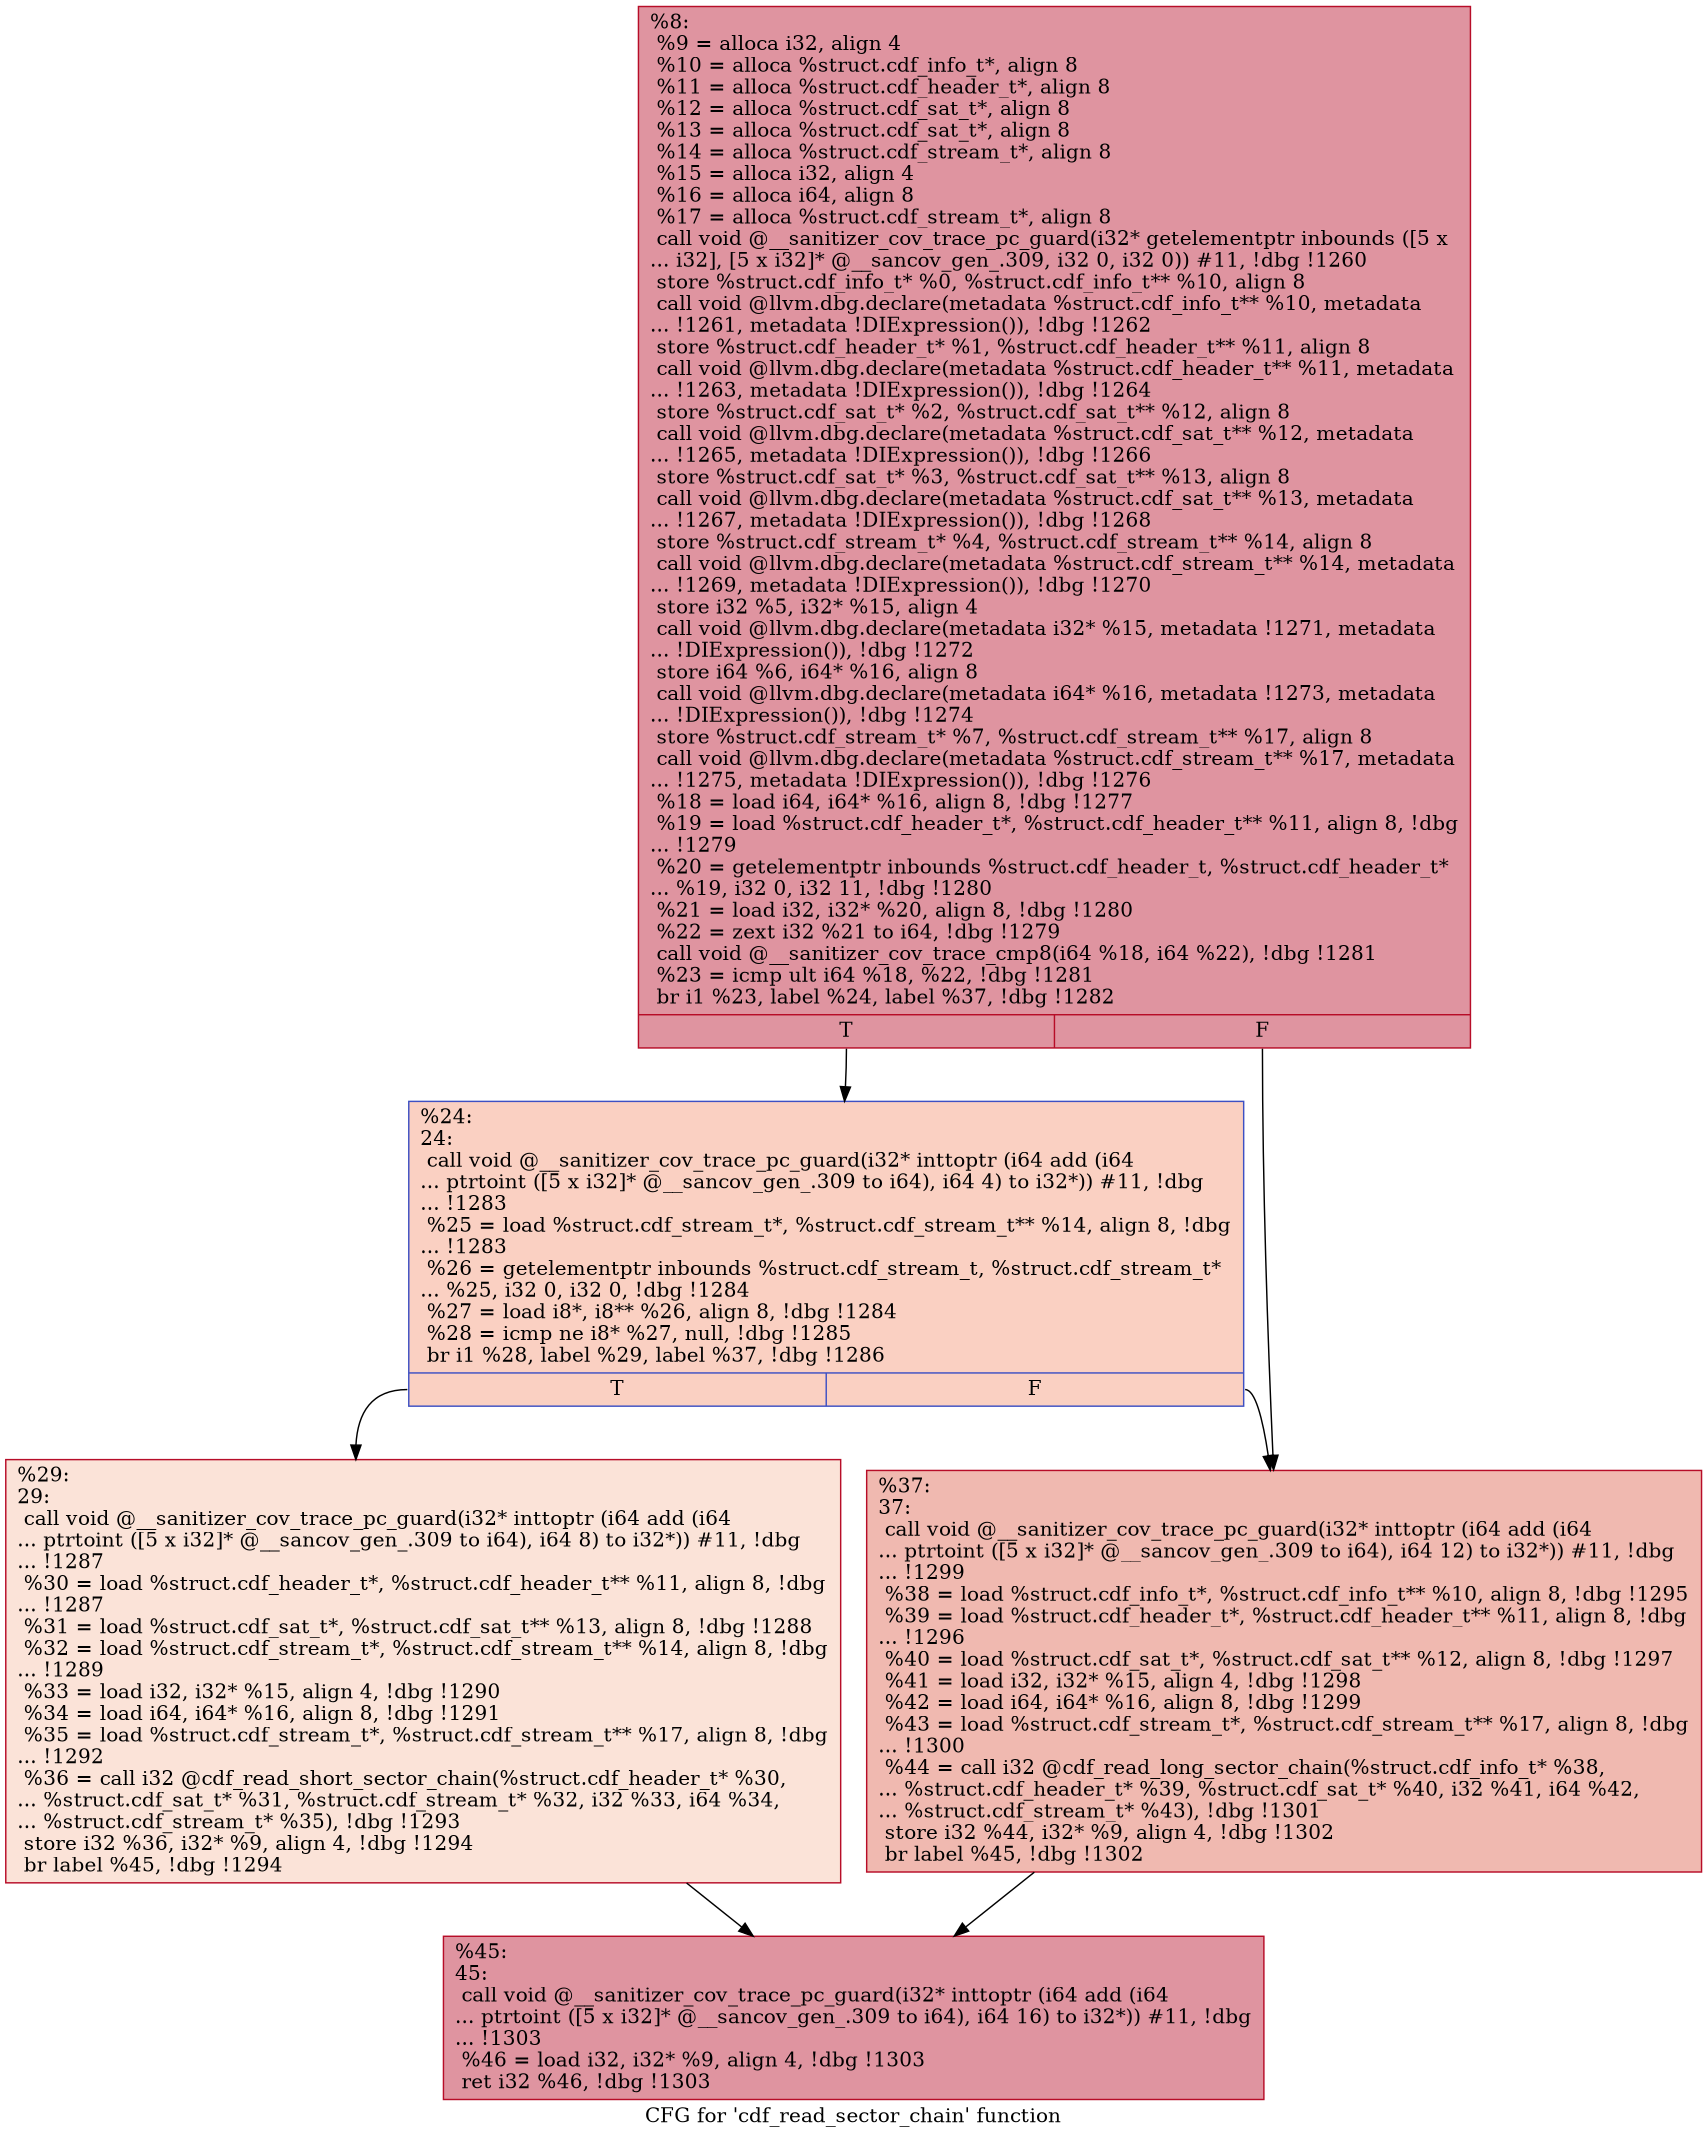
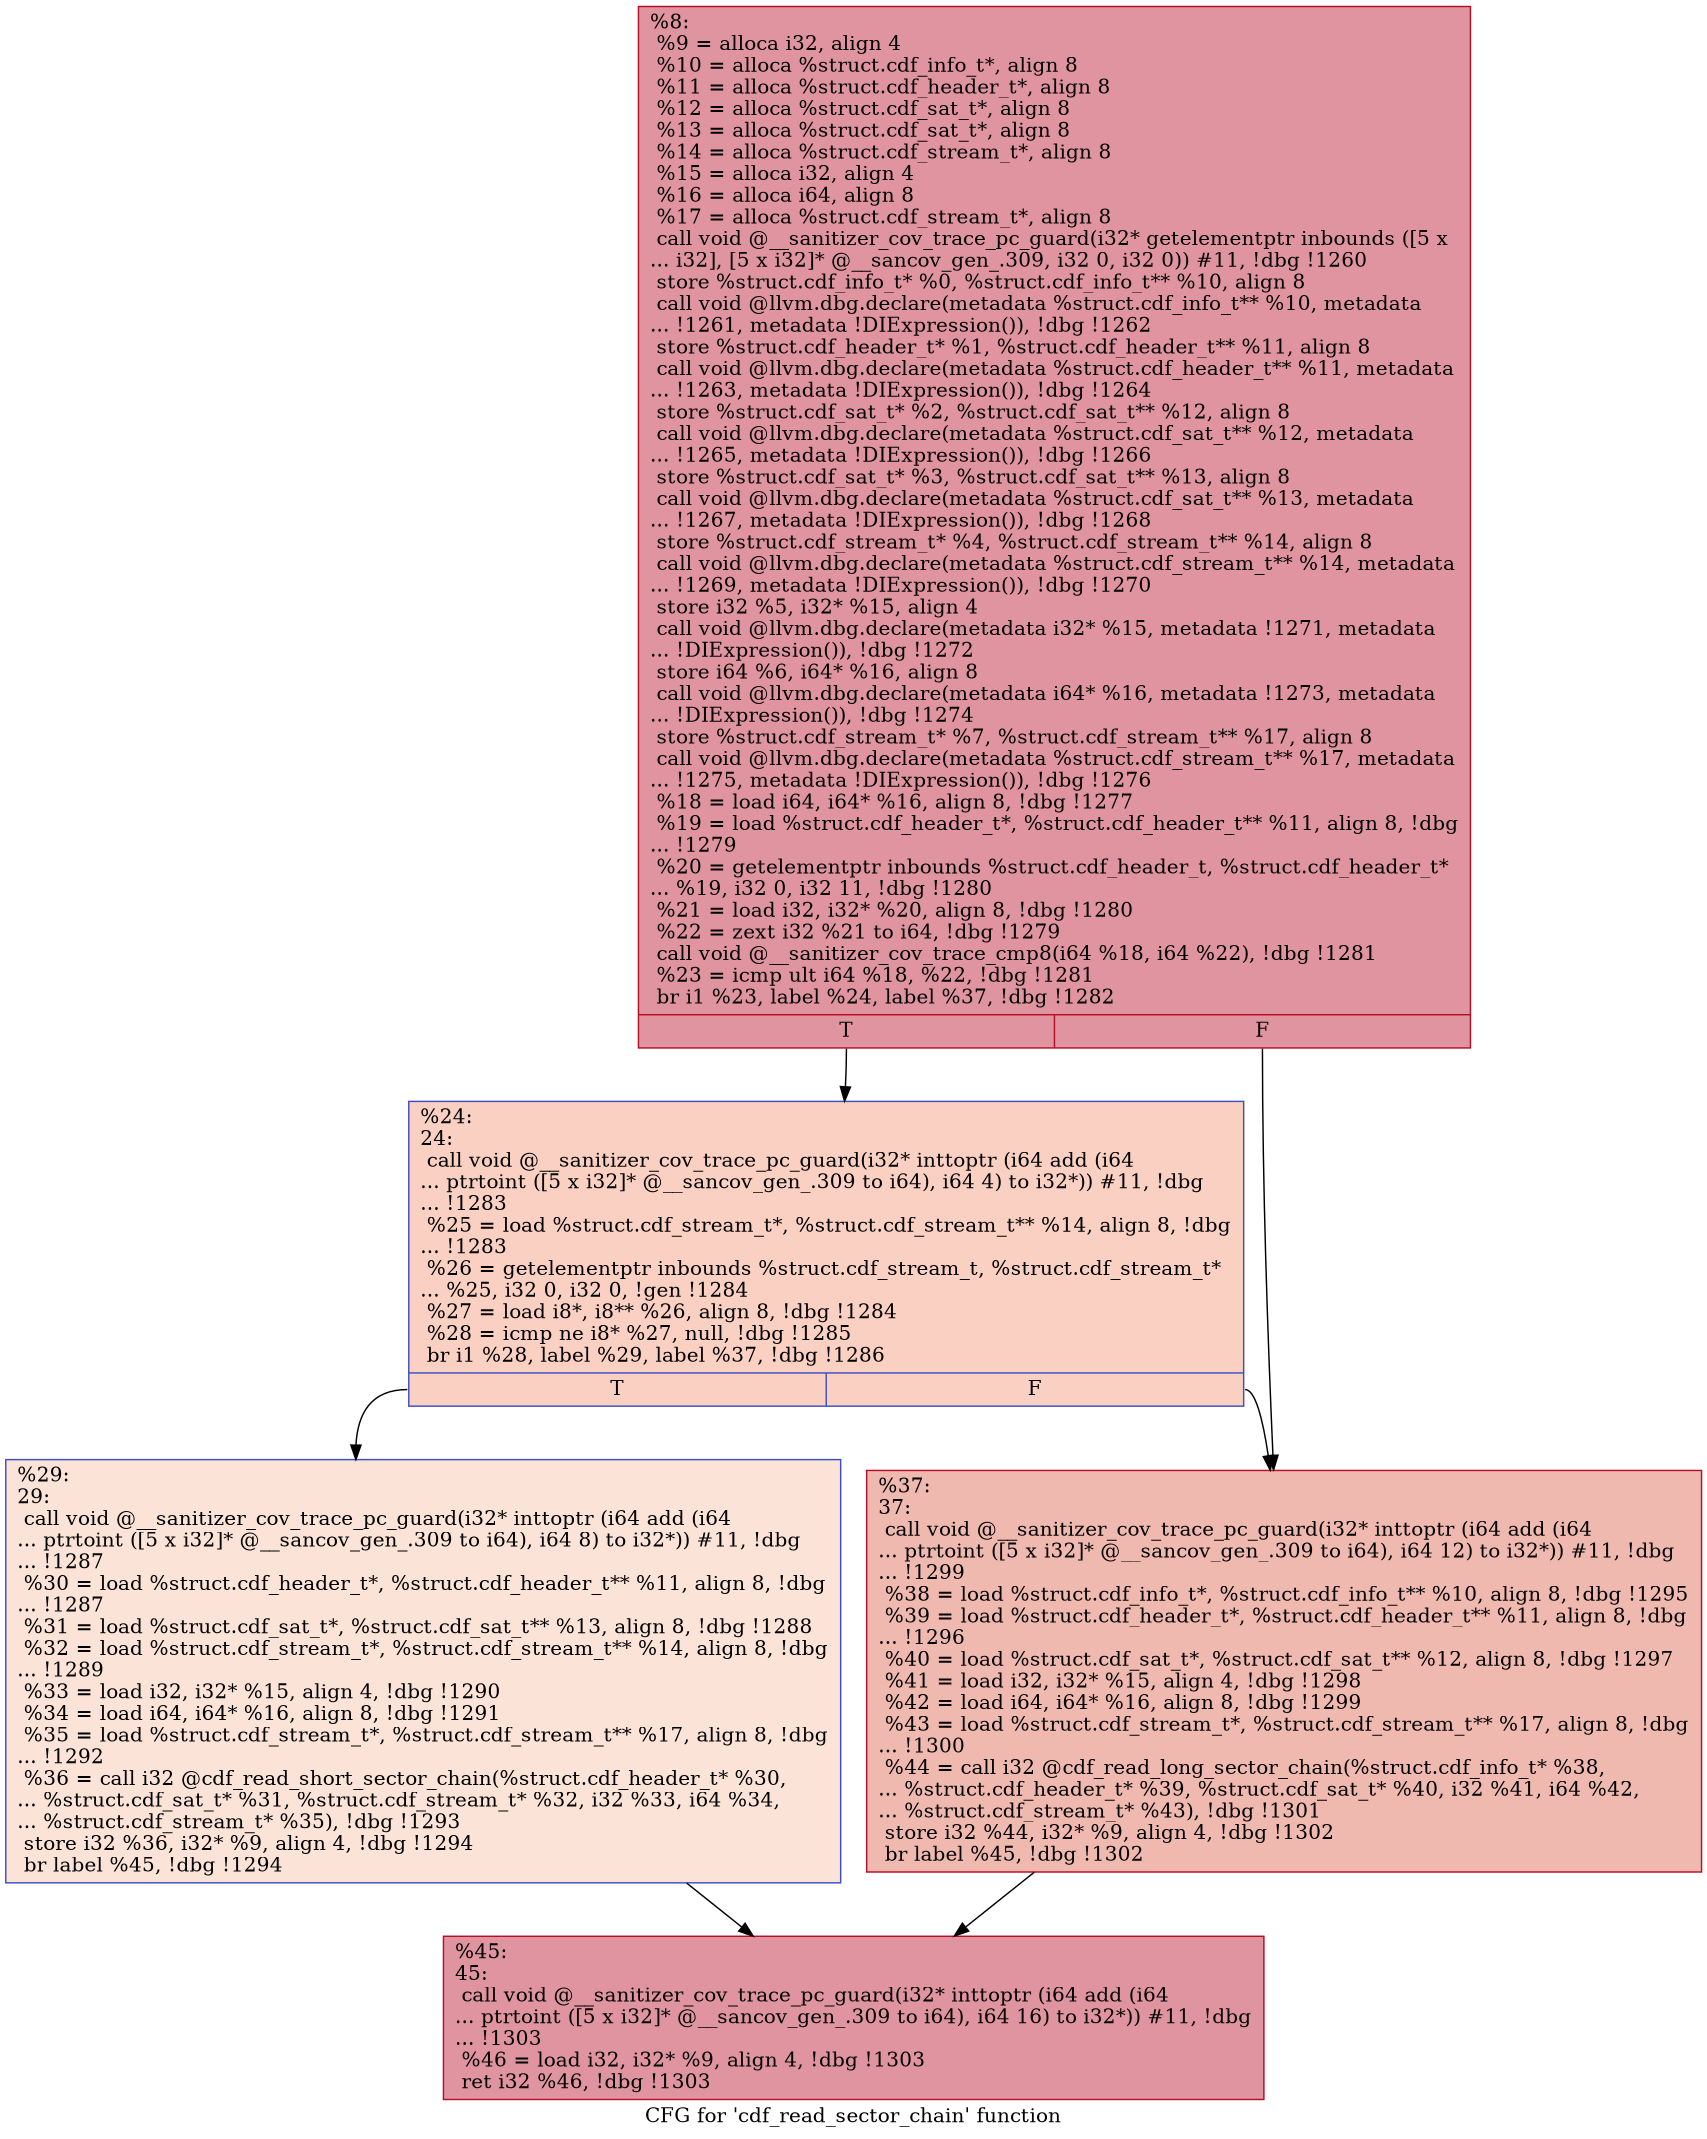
  digraph {
    label="CFG for 'cdf_read_sector_chain' function"
    node [color="#b70d28ff" fillcolor="#b70d2870" shape=record style=filled]
    n1 [label="{%8:\l  %9 = alloca i32, align 4\l  %10 = alloca %struct.cdf_info_t*, align 8\l  %11 = alloca %struct.cdf_header_t*, align 8\l  %12 = alloca %struct.cdf_sat_t*, align 8\l  %13 = alloca %struct.cdf_sat_t*, align 8\l  %14 = alloca %struct.cdf_stream_t*, align 8\l  %15 = alloca i32, align 4\l  %16 = alloca i64, align 8\l  %17 = alloca %struct.cdf_stream_t*, align 8\l  call void @__sanitizer_cov_trace_pc_guard(i32* getelementptr inbounds ([5 x\l... i32], [5 x i32]* @__sancov_gen_.309, i32 0, i32 0)) #11, !dbg !1260\l  store %struct.cdf_info_t* %0, %struct.cdf_info_t** %10, align 8\l  call void @llvm.dbg.declare(metadata %struct.cdf_info_t** %10, metadata\l... !1261, metadata !DIExpression()), !dbg !1262\l  store %struct.cdf_header_t* %1, %struct.cdf_header_t** %11, align 8\l  call void @llvm.dbg.declare(metadata %struct.cdf_header_t** %11, metadata\l... !1263, metadata !DIExpression()), !dbg !1264\l  store %struct.cdf_sat_t* %2, %struct.cdf_sat_t** %12, align 8\l  call void @llvm.dbg.declare(metadata %struct.cdf_sat_t** %12, metadata\l... !1265, metadata !DIExpression()), !dbg !1266\l  store %struct.cdf_sat_t* %3, %struct.cdf_sat_t** %13, align 8\l  call void @llvm.dbg.declare(metadata %struct.cdf_sat_t** %13, metadata\l... !1267, metadata !DIExpression()), !dbg !1268\l  store %struct.cdf_stream_t* %4, %struct.cdf_stream_t** %14, align 8\l  call void @llvm.dbg.declare(metadata %struct.cdf_stream_t** %14, metadata\l... !1269, metadata !DIExpression()), !dbg !1270\l  store i32 %5, i32* %15, align 4\l  call void @llvm.dbg.declare(metadata i32* %15, metadata !1271, metadata\l... !DIExpression()), !dbg !1272\l  store i64 %6, i64* %16, align 8\l  call void @llvm.dbg.declare(metadata i64* %16, metadata !1273, metadata\l... !DIExpression()), !dbg !1274\l  store %struct.cdf_stream_t* %7, %struct.cdf_stream_t** %17, align 8\l  call void @llvm.dbg.declare(metadata %struct.cdf_stream_t** %17, metadata\l... !1275, metadata !DIExpression()), !dbg !1276\l  %18 = load i64, i64* %16, align 8, !dbg !1277\l  %19 = load %struct.cdf_header_t*, %struct.cdf_header_t** %11, align 8, !dbg\l... !1279\l  %20 = getelementptr inbounds %struct.cdf_header_t, %struct.cdf_header_t*\l... %19, i32 0, i32 11, !dbg !1280\l  %21 = load i32, i32* %20, align 8, !dbg !1280\l  %22 = zext i32 %21 to i64, !dbg !1279\l  call void @__sanitizer_cov_trace_cmp8(i64 %18, i64 %22), !dbg !1281\l  %23 = icmp ult i64 %18, %22, !dbg !1281\l  br i1 %23, label %24, label %37, !dbg !1282\l|{<s0>T|<s1>F}}"]
-   n2 [color="#3d50c3ff" fillcolor="#f3947570" label="{%24:\l24:                                               \l  call void @__sanitizer_cov_trace_pc_guard(i32* inttoptr (i64 add (i64\l... ptrtoint ([5 x i32]* @__sancov_gen_.309 to i64), i64 4) to i32*)) #11, !dbg\l... !1283\l  %25 = load %struct.cdf_stream_t*, %struct.cdf_stream_t** %14, align 8, !dbg\l... !1283\l  %26 = getelementptr inbounds %struct.cdf_stream_t, %struct.cdf_stream_t*\l... %25, i32 0, i32 0, !dbg !1284\l  %27 = load i8*, i8** %26, align 8, !dbg !1284\l  %28 = icmp ne i8* %27, null, !dbg !1285\l  br i1 %28, label %29, label %37, !dbg !1286\l|{<s0>T|<s1>F}}"]
+   n2 [color="#3d50c3ff" fillcolor="#f3947570" label="{%24:\l24:                                               \l  call void @__sanitizer_cov_trace_pc_guard(i32* inttoptr (i64 add (i64\l... ptrtoint ([5 x i32]* @__sancov_gen_.309 to i64), i64 4) to i32*)) #11, !dbg\l... !1283\l  %25 = load %struct.cdf_stream_t*, %struct.cdf_stream_t** %14, align 8, !dbg\l... !1283\l  %26 = getelementptr inbounds %struct.cdf_stream_t, %struct.cdf_stream_t*\l... %25, i32 0, i32 0, !gen !1284\l  %27 = load i8*, i8** %26, align 8, !dbg !1284\l  %28 = icmp ne i8* %27, null, !dbg !1285\l  br i1 %28, label %29, label %37, !dbg !1286\l|{<s0>T|<s1>F}}"]
    n3 [fillcolor="#de614d70" label="{%37:\l37:                                               \l  call void @__sanitizer_cov_trace_pc_guard(i32* inttoptr (i64 add (i64\l... ptrtoint ([5 x i32]* @__sancov_gen_.309 to i64), i64 12) to i32*)) #11, !dbg\l... !1299\l  %38 = load %struct.cdf_info_t*, %struct.cdf_info_t** %10, align 8, !dbg !1295\l  %39 = load %struct.cdf_header_t*, %struct.cdf_header_t** %11, align 8, !dbg\l... !1296\l  %40 = load %struct.cdf_sat_t*, %struct.cdf_sat_t** %12, align 8, !dbg !1297\l  %41 = load i32, i32* %15, align 4, !dbg !1298\l  %42 = load i64, i64* %16, align 8, !dbg !1299\l  %43 = load %struct.cdf_stream_t*, %struct.cdf_stream_t** %17, align 8, !dbg\l... !1300\l  %44 = call i32 @cdf_read_long_sector_chain(%struct.cdf_info_t* %38,\l... %struct.cdf_header_t* %39, %struct.cdf_sat_t* %40, i32 %41, i64 %42,\l... %struct.cdf_stream_t* %43), !dbg !1301\l  store i32 %44, i32* %9, align 4, !dbg !1302\l  br label %45, !dbg !1302\l}"]
-   n4 [fillcolor="#f6bfa670" label="{%29:\l29:                                               \l  call void @__sanitizer_cov_trace_pc_guard(i32* inttoptr (i64 add (i64\l... ptrtoint ([5 x i32]* @__sancov_gen_.309 to i64), i64 8) to i32*)) #11, !dbg\l... !1287\l  %30 = load %struct.cdf_header_t*, %struct.cdf_header_t** %11, align 8, !dbg\l... !1287\l  %31 = load %struct.cdf_sat_t*, %struct.cdf_sat_t** %13, align 8, !dbg !1288\l  %32 = load %struct.cdf_stream_t*, %struct.cdf_stream_t** %14, align 8, !dbg\l... !1289\l  %33 = load i32, i32* %15, align 4, !dbg !1290\l  %34 = load i64, i64* %16, align 8, !dbg !1291\l  %35 = load %struct.cdf_stream_t*, %struct.cdf_stream_t** %17, align 8, !dbg\l... !1292\l  %36 = call i32 @cdf_read_short_sector_chain(%struct.cdf_header_t* %30,\l... %struct.cdf_sat_t* %31, %struct.cdf_stream_t* %32, i32 %33, i64 %34,\l... %struct.cdf_stream_t* %35), !dbg !1293\l  store i32 %36, i32* %9, align 4, !dbg !1294\l  br label %45, !dbg !1294\l}"]
+   n4 [color="#3d50c3ff" fillcolor="#f6bfa670" label="{%29:\l29:                                               \l  call void @__sanitizer_cov_trace_pc_guard(i32* inttoptr (i64 add (i64\l... ptrtoint ([5 x i32]* @__sancov_gen_.309 to i64), i64 8) to i32*)) #11, !dbg\l... !1287\l  %30 = load %struct.cdf_header_t*, %struct.cdf_header_t** %11, align 8, !dbg\l... !1287\l  %31 = load %struct.cdf_sat_t*, %struct.cdf_sat_t** %13, align 8, !dbg !1288\l  %32 = load %struct.cdf_stream_t*, %struct.cdf_stream_t** %14, align 8, !dbg\l... !1289\l  %33 = load i32, i32* %15, align 4, !dbg !1290\l  %34 = load i64, i64* %16, align 8, !dbg !1291\l  %35 = load %struct.cdf_stream_t*, %struct.cdf_stream_t** %17, align 8, !dbg\l... !1292\l  %36 = call i32 @cdf_read_short_sector_chain(%struct.cdf_header_t* %30,\l... %struct.cdf_sat_t* %31, %struct.cdf_stream_t* %32, i32 %33, i64 %34,\l... %struct.cdf_stream_t* %35), !dbg !1293\l  store i32 %36, i32* %9, align 4, !dbg !1294\l  br label %45, !dbg !1294\l}"]
    n5 [label="{%45:\l45:                                               \l  call void @__sanitizer_cov_trace_pc_guard(i32* inttoptr (i64 add (i64\l... ptrtoint ([5 x i32]* @__sancov_gen_.309 to i64), i64 16) to i32*)) #11, !dbg\l... !1303\l  %46 = load i32, i32* %9, align 4, !dbg !1303\l  ret i32 %46, !dbg !1303\l}"]
    n1 -> n2 [tailport=s0]
    n1 -> n3 [tailport=s1]
    n2 -> n3 [tailport=s1]
    n2 -> n4 [tailport=s0]
    n3 -> n5
    n4 -> n5
  }
